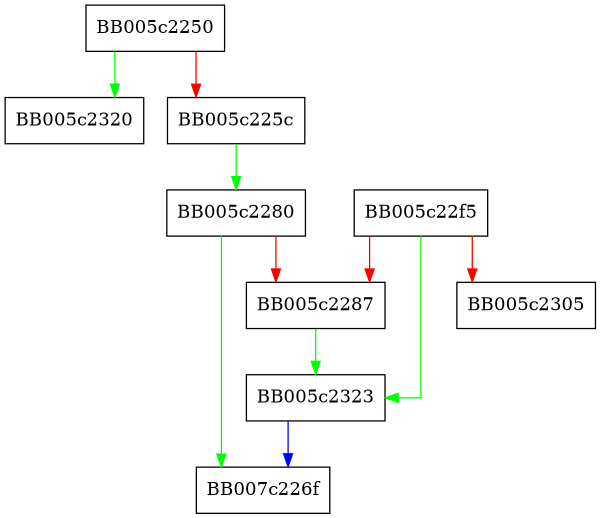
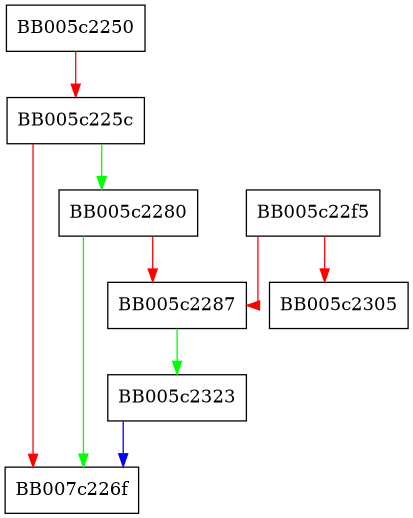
  digraph {
    splines=ortho
    node [shape=box]
    edge [color=green]
    BB005c2250
-   BB005c2320
    BB005c225c
    BB005c2280
    n5 [label=BB007c226f]
    BB005c2287
    BB005c2323
    BB005c22f5
    BB005c2305
-   BB005c2250 -> BB005c2320
    BB005c2250 -> BB005c225c [color=red]
    BB005c225c -> BB005c2280
+   BB005c225c -> n5 [color=red]
    BB005c2280 -> n5
    BB005c2280 -> BB005c2287 [color=red]
    BB005c2287 -> BB005c2323
    BB005c2323 -> n5 [color=blue]
    BB005c22f5 -> BB005c2287 [color=red]
-   BB005c22f5 -> BB005c2323
    BB005c22f5 -> BB005c2305 [color=red]
  }
